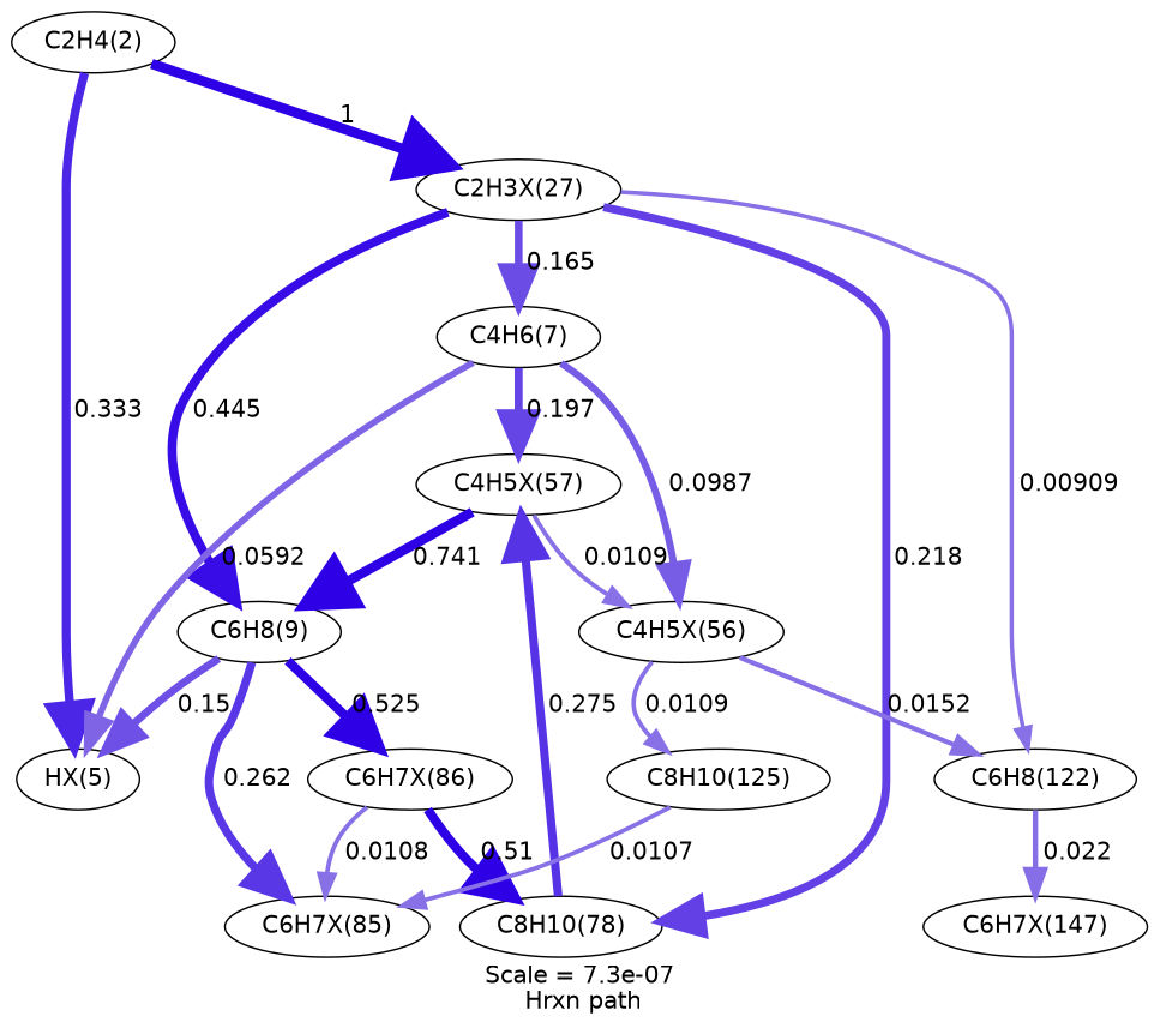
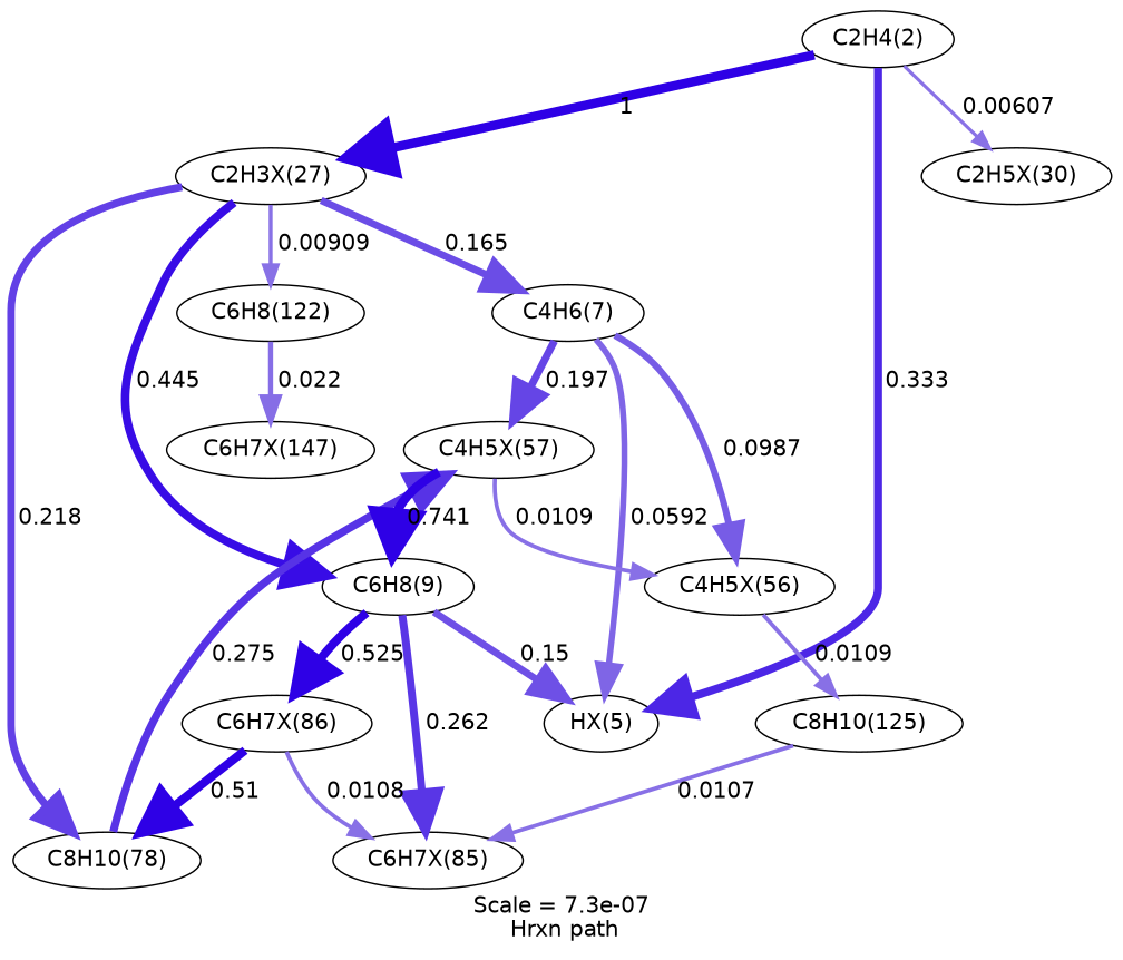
  digraph {
    fontname=Helvetica
    label="Scale = 7.3e-07\l Hrxn path"
    node [fontname=Helvetica]
    edge [arrowsize=1.29 color="0.7, 0.511, 0.9" fontname=Helvetica style="setlinewidth(2.59)"]
    n1 [label="C2H4(2)"]
    n2 [label="HX(5)"]
    n3 [label="C2H3X(27)"]
+   n4 [label="C2H5X(30)"]
    n5 [label="C4H6(7)"]
    n6 [label="C6H8(9)"]
    n7 [label="C6H8(122)"]
    n8 [label="C8H10(78)"]
    n9 [label="C4H5X(57)"]
    n10 [label="C4H5X(56)"]
    n11 [label="C6H7X(86)"]
    n12 [label="C6H7X(85)"]
    n13 [label="C6H7X(147)"]
    n14 [label="C8H10(125)"]
    n1 -> n2 [arrowsize=2.59 color="0.7, 0.833, 0.9" label=" 0.333" style="setlinewidth(5.17)"]
    n1 -> n3 [arrowsize=3 color="0.7, 1.5, 0.9" label=" 1" style="setlinewidth(6)"]
+   n1 -> n4 [arrowsize=1.07 color="0.7, 0.506, 0.9" label=" 0.00607" style="setlinewidth(2.15)"]
    n3 -> n5 [arrowsize=2.32 color="0.7, 0.665, 0.9" label=" 0.165" style="setlinewidth(4.64)"]
    n3 -> n6 [arrowsize=2.69 color="0.7, 0.945, 0.9" label=" 0.445" style="setlinewidth(5.39)"]
    n3 -> n7 [arrowsize=1.23 color="0.7, 0.509, 0.9" label=" 0.00909" style="setlinewidth(2.45)"]
    n3 -> n8 [arrowsize=2.43 color="0.7, 0.718, 0.9" label=" 0.218" style="setlinewidth(4.85)"]
    n5 -> n2 [arrowsize=1.93 color="0.7, 0.559, 0.9" label=" 0.0592" style="setlinewidth(3.87)"]
    n5 -> n9 [arrowsize=2.39 color="0.7, 0.697, 0.9" label=" 0.197" style="setlinewidth(4.78)"]
    n5 -> n10 [arrowsize=2.13 color="0.7, 0.599, 0.9" label=" 0.0987" style="setlinewidth(4.25)"]
    n6 -> n2 [arrowsize=2.28 color="0.7, 0.65, 0.9" label=" 0.15" style="setlinewidth(4.57)"]
    n6 -> n11 [arrowsize=2.76 color="0.7, 1.02, 0.9" label=" 0.525" style="setlinewidth(5.51)"]
    n6 -> n12 [arrowsize=2.5 color="0.7, 0.762, 0.9" label=" 0.262" style="setlinewidth(4.99)"]
    n7 -> n13 [arrowsize=1.56 color="0.7, 0.522, 0.9" label=" 0.022" style="setlinewidth(3.12)"]
    n8 -> n9 [arrowsize=2.51 color="0.7, 0.775, 0.9" label=" 0.275" style="setlinewidth(5.03)"]
    n9 -> n6 [arrowsize=2.89 color="0.7, 1.24, 0.9" label=" 0.741" style="setlinewidth(5.77)"]
    n9 -> n10 [label=" 0.0109"]
-   n10 -> n7 [arrowsize=1.42 color="0.7, 0.515, 0.9" label=" 0.0152" style="setlinewidth(2.84)"]
    n10 -> n14 [label=" 0.0109"]
    n11 -> n8 [arrowsize=2.75 color="0.7, 1.01, 0.9" label=" 0.51" style="setlinewidth(5.49)"]
    n11 -> n12 [label=" 0.0108" style="setlinewidth(2.58)"]
    n14 -> n12 [label=" 0.0107" style="setlinewidth(2.57)"]
  }
